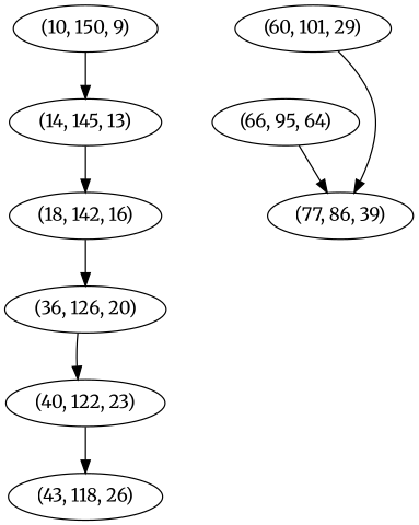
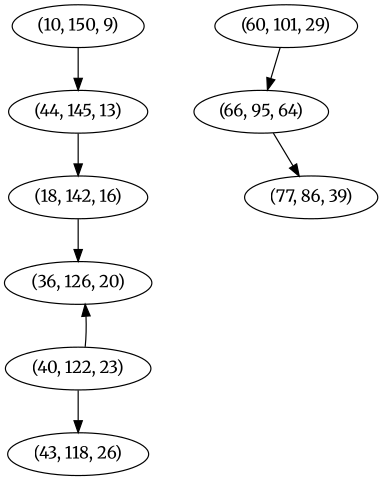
  digraph {
    fontname=Merriweather
    node [fontname=Merriweather]
    edge [fontname=Merriweather]
    "(10, 150, 9)"
-   "(14, 145, 13)"
+   "(14, 145, 13)" [label="(44, 145, 13)"]
    "(18, 142, 16)"
    "(36, 126, 20)"
    "(40, 122, 23)"
    "(43, 118, 26)"
    n7 [label="(66, 95, 64)"]
    "(60, 101, 29)"
    "(77, 86, 39)"
    "(10, 150, 9)" -> "(14, 145, 13)"
    "(14, 145, 13)" -> "(18, 142, 16)"
    "(18, 142, 16)" -> "(36, 126, 20)"
-   "(36, 126, 20)" -> "(40, 122, 23)"
+   "(40, 122, 23)" -> "(36, 126, 20)"
    "(40, 122, 23)" -> "(43, 118, 26)"
    n7 -> "(77, 86, 39)"
-   "(60, 101, 29)" -> "(77, 86, 39)"
+   "(60, 101, 29)" -> n7
  }
